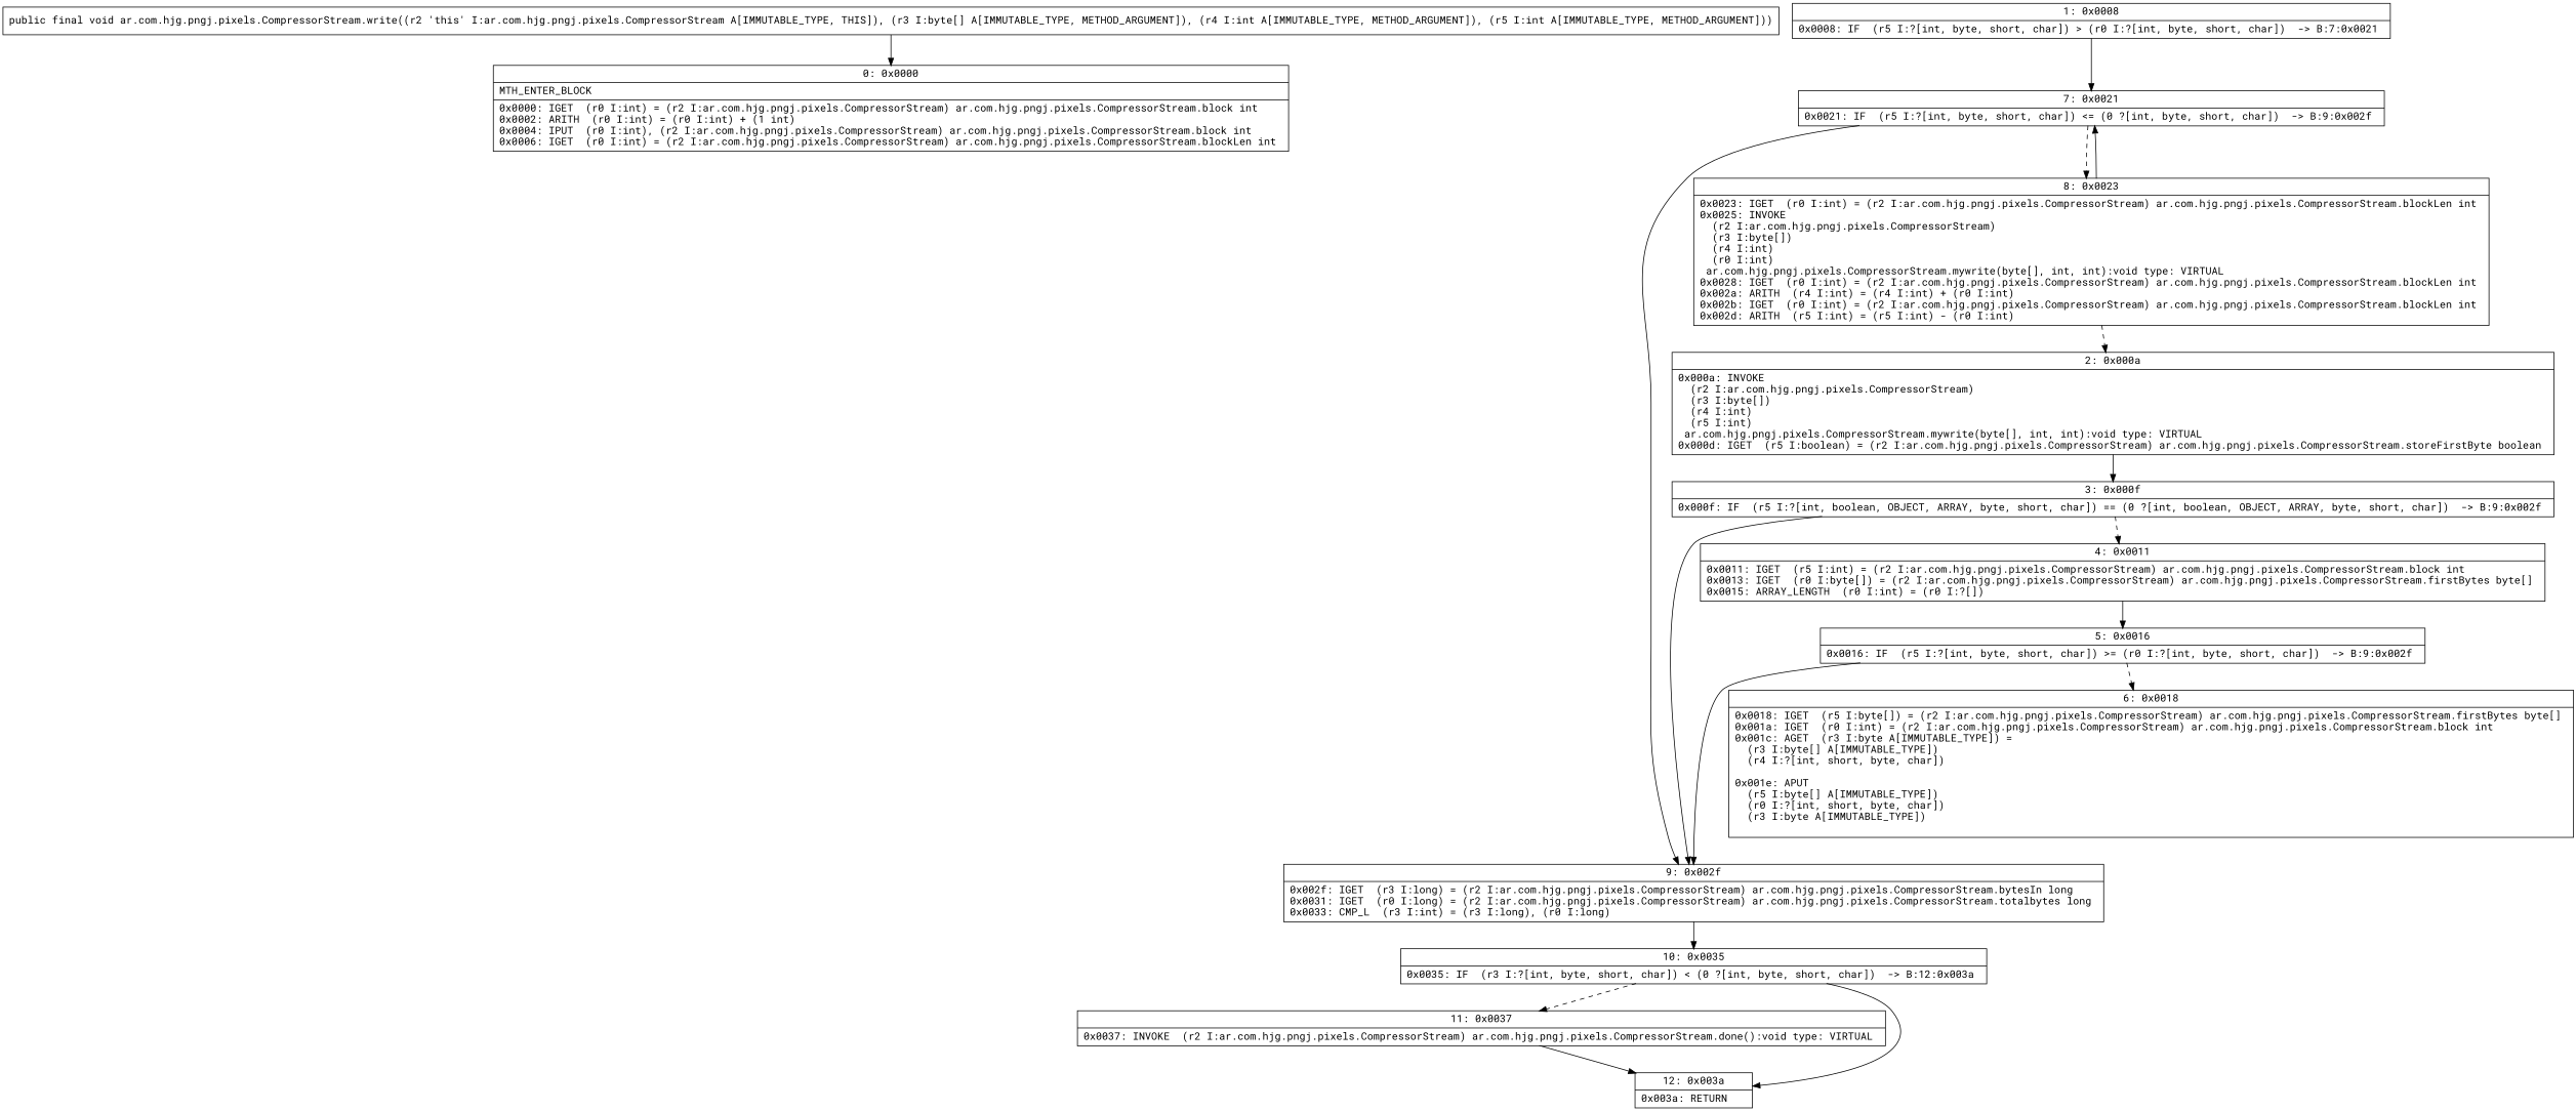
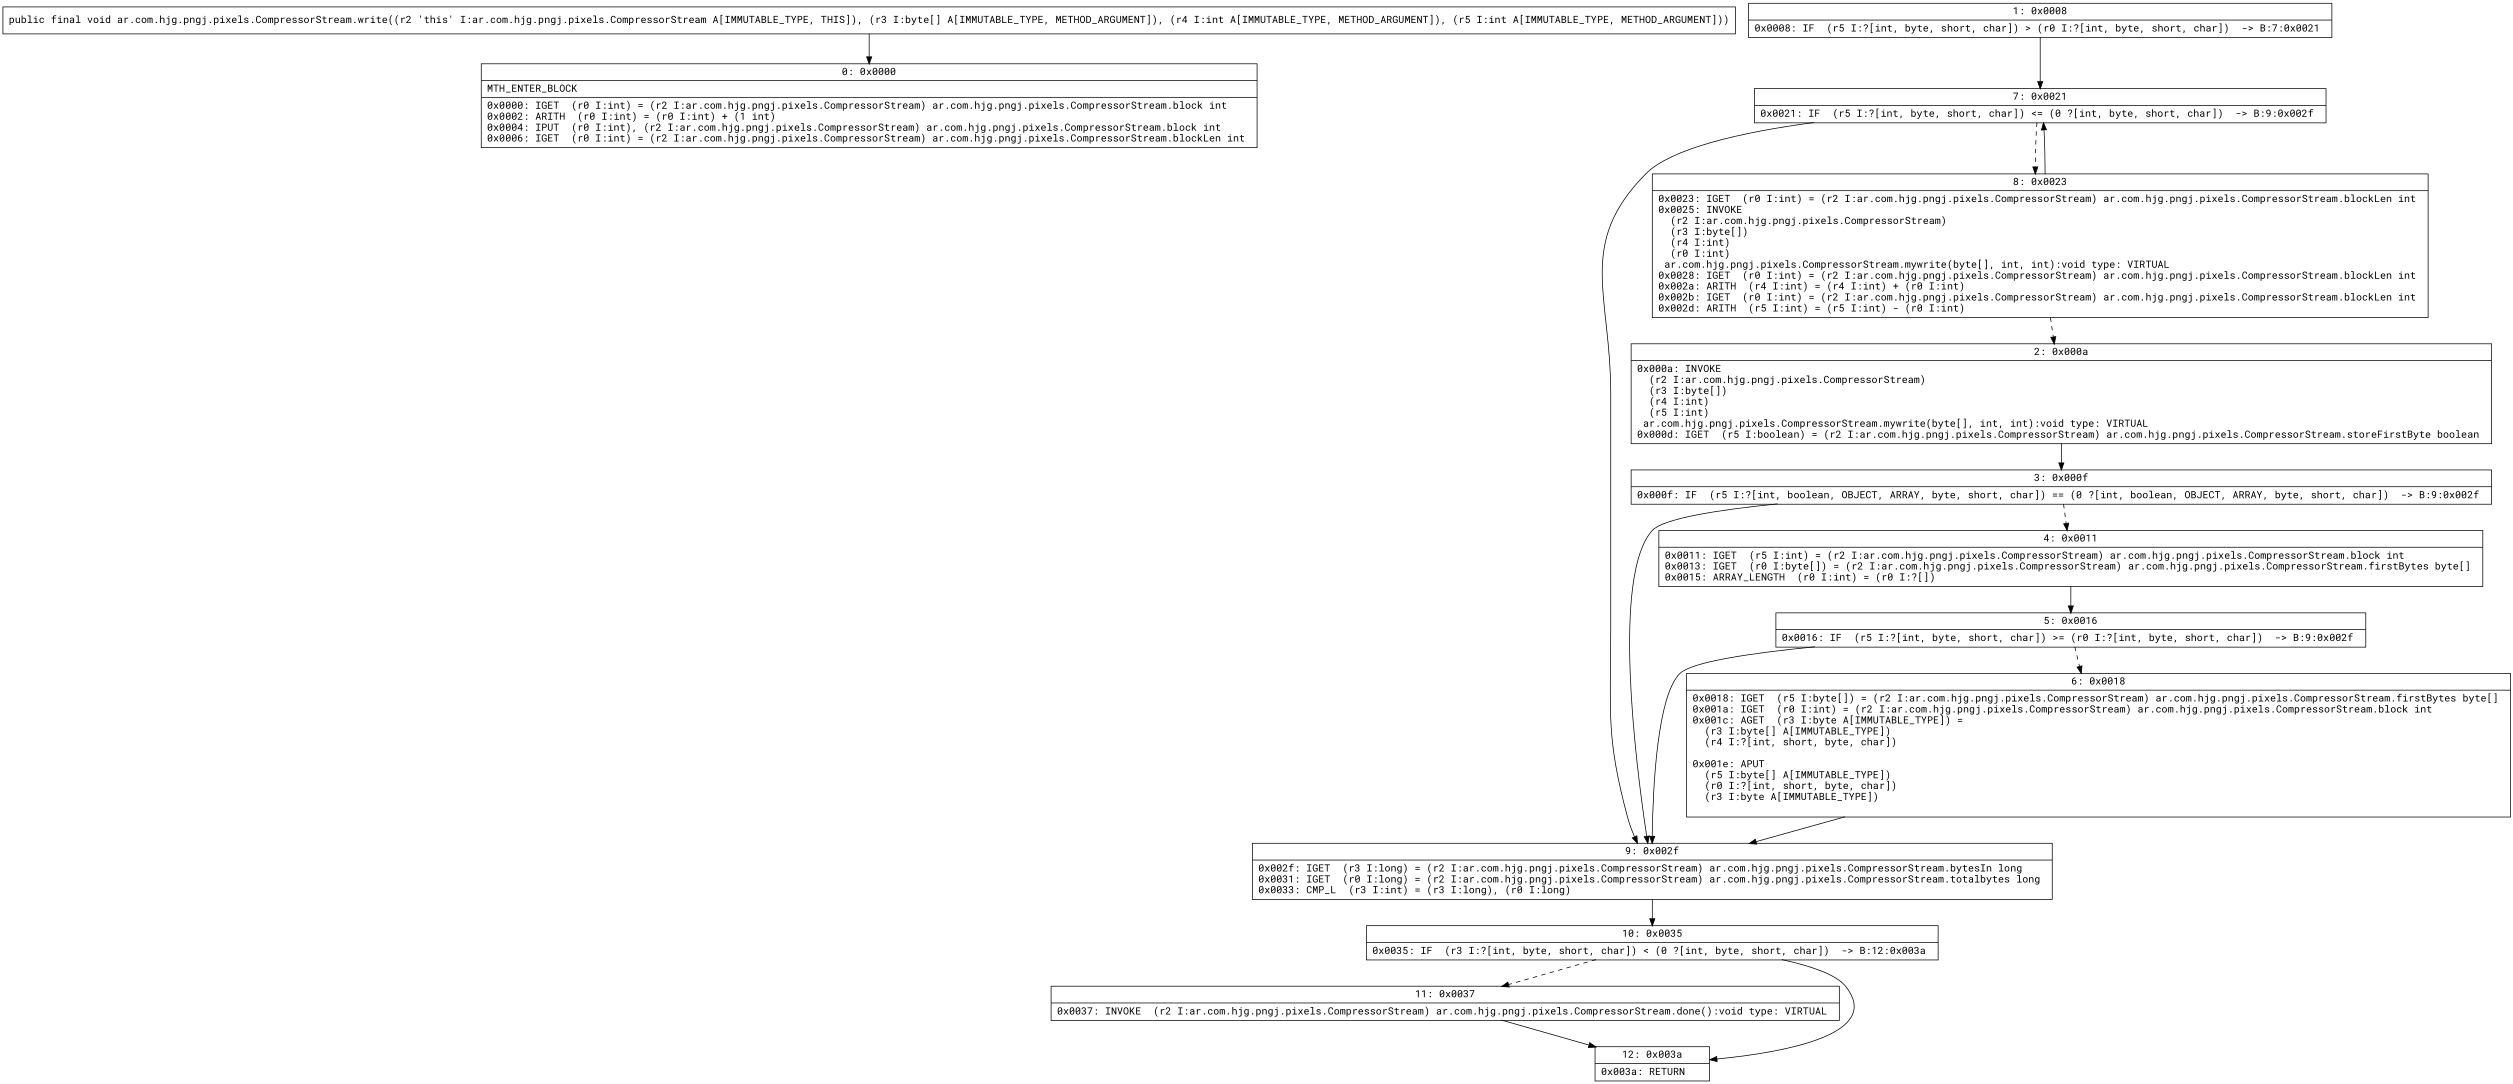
  digraph {
    fontname="Roboto Mono"
    node [fontname="Roboto Mono" shape=record]
    edge [fontname="Roboto Mono"]
    n1 [label="{0\:\ 0x0000|MTH_ENTER_BLOCK\l|0x0000: IGET  (r0 I:int) = (r2 I:ar.com.hjg.pngj.pixels.CompressorStream) ar.com.hjg.pngj.pixels.CompressorStream.block int \l0x0002: ARITH  (r0 I:int) = (r0 I:int) + (1 int) \l0x0004: IPUT  (r0 I:int), (r2 I:ar.com.hjg.pngj.pixels.CompressorStream) ar.com.hjg.pngj.pixels.CompressorStream.block int \l0x0006: IGET  (r0 I:int) = (r2 I:ar.com.hjg.pngj.pixels.CompressorStream) ar.com.hjg.pngj.pixels.CompressorStream.blockLen int \l}"]
    n2 [label="{1\:\ 0x0008|0x0008: IF  (r5 I:?[int, byte, short, char]) \> (r0 I:?[int, byte, short, char])  \-\> B:7:0x0021 \l}"]
    n3 [label="{7\:\ 0x0021|0x0021: IF  (r5 I:?[int, byte, short, char]) \<= (0 ?[int, byte, short, char])  \-\> B:9:0x002f \l}"]
    n4 [label="{2\:\ 0x000a|0x000a: INVOKE  \l  (r2 I:ar.com.hjg.pngj.pixels.CompressorStream)\l  (r3 I:byte[])\l  (r4 I:int)\l  (r5 I:int)\l ar.com.hjg.pngj.pixels.CompressorStream.mywrite(byte[], int, int):void type: VIRTUAL \l0x000d: IGET  (r5 I:boolean) = (r2 I:ar.com.hjg.pngj.pixels.CompressorStream) ar.com.hjg.pngj.pixels.CompressorStream.storeFirstByte boolean \l}"]
    n5 [label="{3\:\ 0x000f|0x000f: IF  (r5 I:?[int, boolean, OBJECT, ARRAY, byte, short, char]) == (0 ?[int, boolean, OBJECT, ARRAY, byte, short, char])  \-\> B:9:0x002f \l}"]
    n6 [label="{9\:\ 0x002f|0x002f: IGET  (r3 I:long) = (r2 I:ar.com.hjg.pngj.pixels.CompressorStream) ar.com.hjg.pngj.pixels.CompressorStream.bytesIn long \l0x0031: IGET  (r0 I:long) = (r2 I:ar.com.hjg.pngj.pixels.CompressorStream) ar.com.hjg.pngj.pixels.CompressorStream.totalbytes long \l0x0033: CMP_L  (r3 I:int) = (r3 I:long), (r0 I:long) \l}"]
    n7 [label="{8\:\ 0x0023|0x0023: IGET  (r0 I:int) = (r2 I:ar.com.hjg.pngj.pixels.CompressorStream) ar.com.hjg.pngj.pixels.CompressorStream.blockLen int \l0x0025: INVOKE  \l  (r2 I:ar.com.hjg.pngj.pixels.CompressorStream)\l  (r3 I:byte[])\l  (r4 I:int)\l  (r0 I:int)\l ar.com.hjg.pngj.pixels.CompressorStream.mywrite(byte[], int, int):void type: VIRTUAL \l0x0028: IGET  (r0 I:int) = (r2 I:ar.com.hjg.pngj.pixels.CompressorStream) ar.com.hjg.pngj.pixels.CompressorStream.blockLen int \l0x002a: ARITH  (r4 I:int) = (r4 I:int) + (r0 I:int) \l0x002b: IGET  (r0 I:int) = (r2 I:ar.com.hjg.pngj.pixels.CompressorStream) ar.com.hjg.pngj.pixels.CompressorStream.blockLen int \l0x002d: ARITH  (r5 I:int) = (r5 I:int) \- (r0 I:int) \l}"]
    n8 [label="{4\:\ 0x0011|0x0011: IGET  (r5 I:int) = (r2 I:ar.com.hjg.pngj.pixels.CompressorStream) ar.com.hjg.pngj.pixels.CompressorStream.block int \l0x0013: IGET  (r0 I:byte[]) = (r2 I:ar.com.hjg.pngj.pixels.CompressorStream) ar.com.hjg.pngj.pixels.CompressorStream.firstBytes byte[] \l0x0015: ARRAY_LENGTH  (r0 I:int) = (r0 I:?[]) \l}"]
    n9 [label="{5\:\ 0x0016|0x0016: IF  (r5 I:?[int, byte, short, char]) \>= (r0 I:?[int, byte, short, char])  \-\> B:9:0x002f \l}"]
    n10 [label="{10\:\ 0x0035|0x0035: IF  (r3 I:?[int, byte, short, char]) \< (0 ?[int, byte, short, char])  \-\> B:12:0x003a \l}"]
    n11 [label="{6\:\ 0x0018|0x0018: IGET  (r5 I:byte[]) = (r2 I:ar.com.hjg.pngj.pixels.CompressorStream) ar.com.hjg.pngj.pixels.CompressorStream.firstBytes byte[] \l0x001a: IGET  (r0 I:int) = (r2 I:ar.com.hjg.pngj.pixels.CompressorStream) ar.com.hjg.pngj.pixels.CompressorStream.block int \l0x001c: AGET  (r3 I:byte A[IMMUTABLE_TYPE]) = \l  (r3 I:byte[] A[IMMUTABLE_TYPE])\l  (r4 I:?[int, short, byte, char])\l \l0x001e: APUT  \l  (r5 I:byte[] A[IMMUTABLE_TYPE])\l  (r0 I:?[int, short, byte, char])\l  (r3 I:byte A[IMMUTABLE_TYPE])\l \l}"]
    n12 [label="{11\:\ 0x0037|0x0037: INVOKE  (r2 I:ar.com.hjg.pngj.pixels.CompressorStream) ar.com.hjg.pngj.pixels.CompressorStream.done():void type: VIRTUAL \l}"]
    n13 [label="{12\:\ 0x003a|0x003a: RETURN   \l}"]
    n14 [label="{public final void ar.com.hjg.pngj.pixels.CompressorStream.write((r2 'this' I:ar.com.hjg.pngj.pixels.CompressorStream A[IMMUTABLE_TYPE, THIS]), (r3 I:byte[] A[IMMUTABLE_TYPE, METHOD_ARGUMENT]), (r4 I:int A[IMMUTABLE_TYPE, METHOD_ARGUMENT]), (r5 I:int A[IMMUTABLE_TYPE, METHOD_ARGUMENT])) }"]
    n2 -> n3
    n3 -> n6
    n3 -> n7 [style=dashed]
    n4 -> n5
    n5 -> n6
    n5 -> n8 [style=dashed]
    n6 -> n10
    n7 -> n3
    n7 -> n4 [style=dashed]
    n8 -> n9
    n9 -> n6
    n9 -> n11 [style=dashed]
    n10 -> n12 [style=dashed]
    n10 -> n13
+   n11 -> n6
    n12 -> n13
    n14 -> n1
  }
